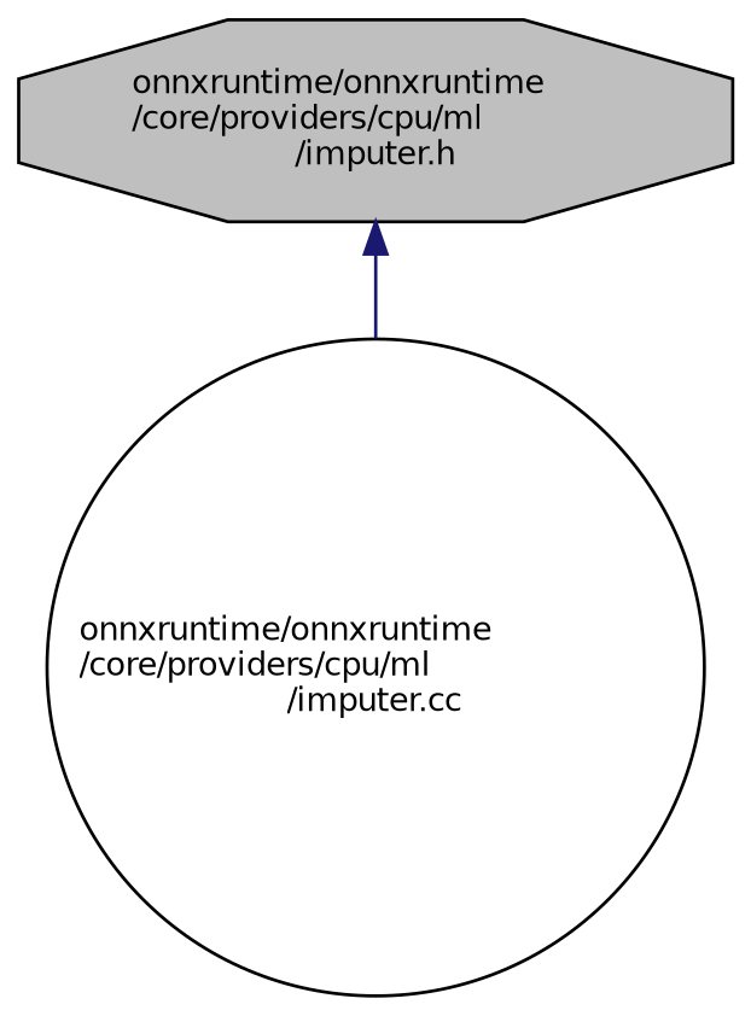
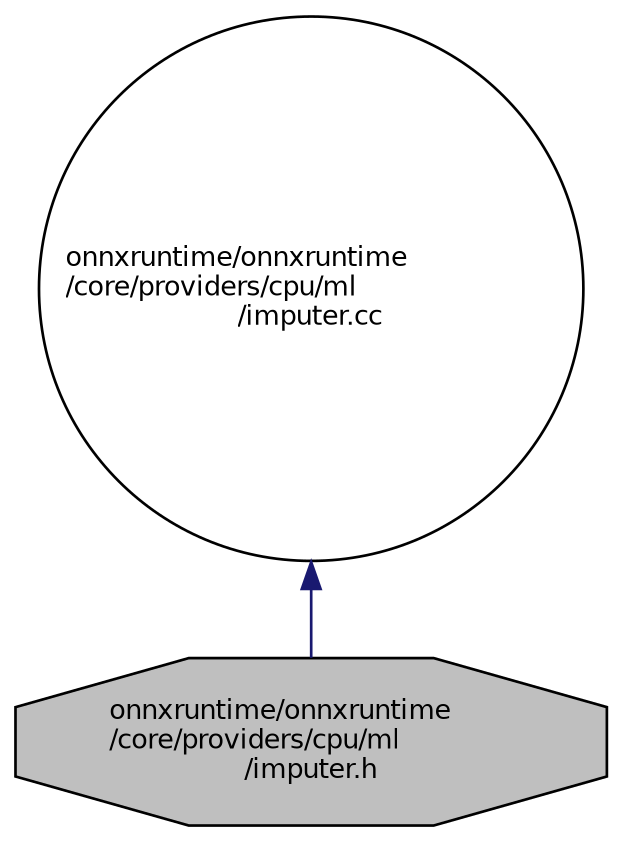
  digraph {
    node [color=black fontname=Helvetica fontsize=10 style=filled]
    n1 [fillcolor=grey75 fontcolor=black height=0.2 label="onnxruntime/onnxruntime\l/core/providers/cpu/ml\l/imputer.h" shape=octagon width=0.4]
    n2 [fillcolor=white height=0.2 label="onnxruntime/onnxruntime\l/core/providers/cpu/ml\l/imputer.cc" shape=circle width=0.4]
-   n1 -> n2 [color=midnightblue dir=back fontname=Helvetica fontsize=10 labelfontname=Helvetica labelfontsize=10 style=solid]
+   n2 -> n1 [color=midnightblue dir=back fontname=Helvetica fontsize=10 labelfontname=Helvetica labelfontsize=10 style=solid]
  }
